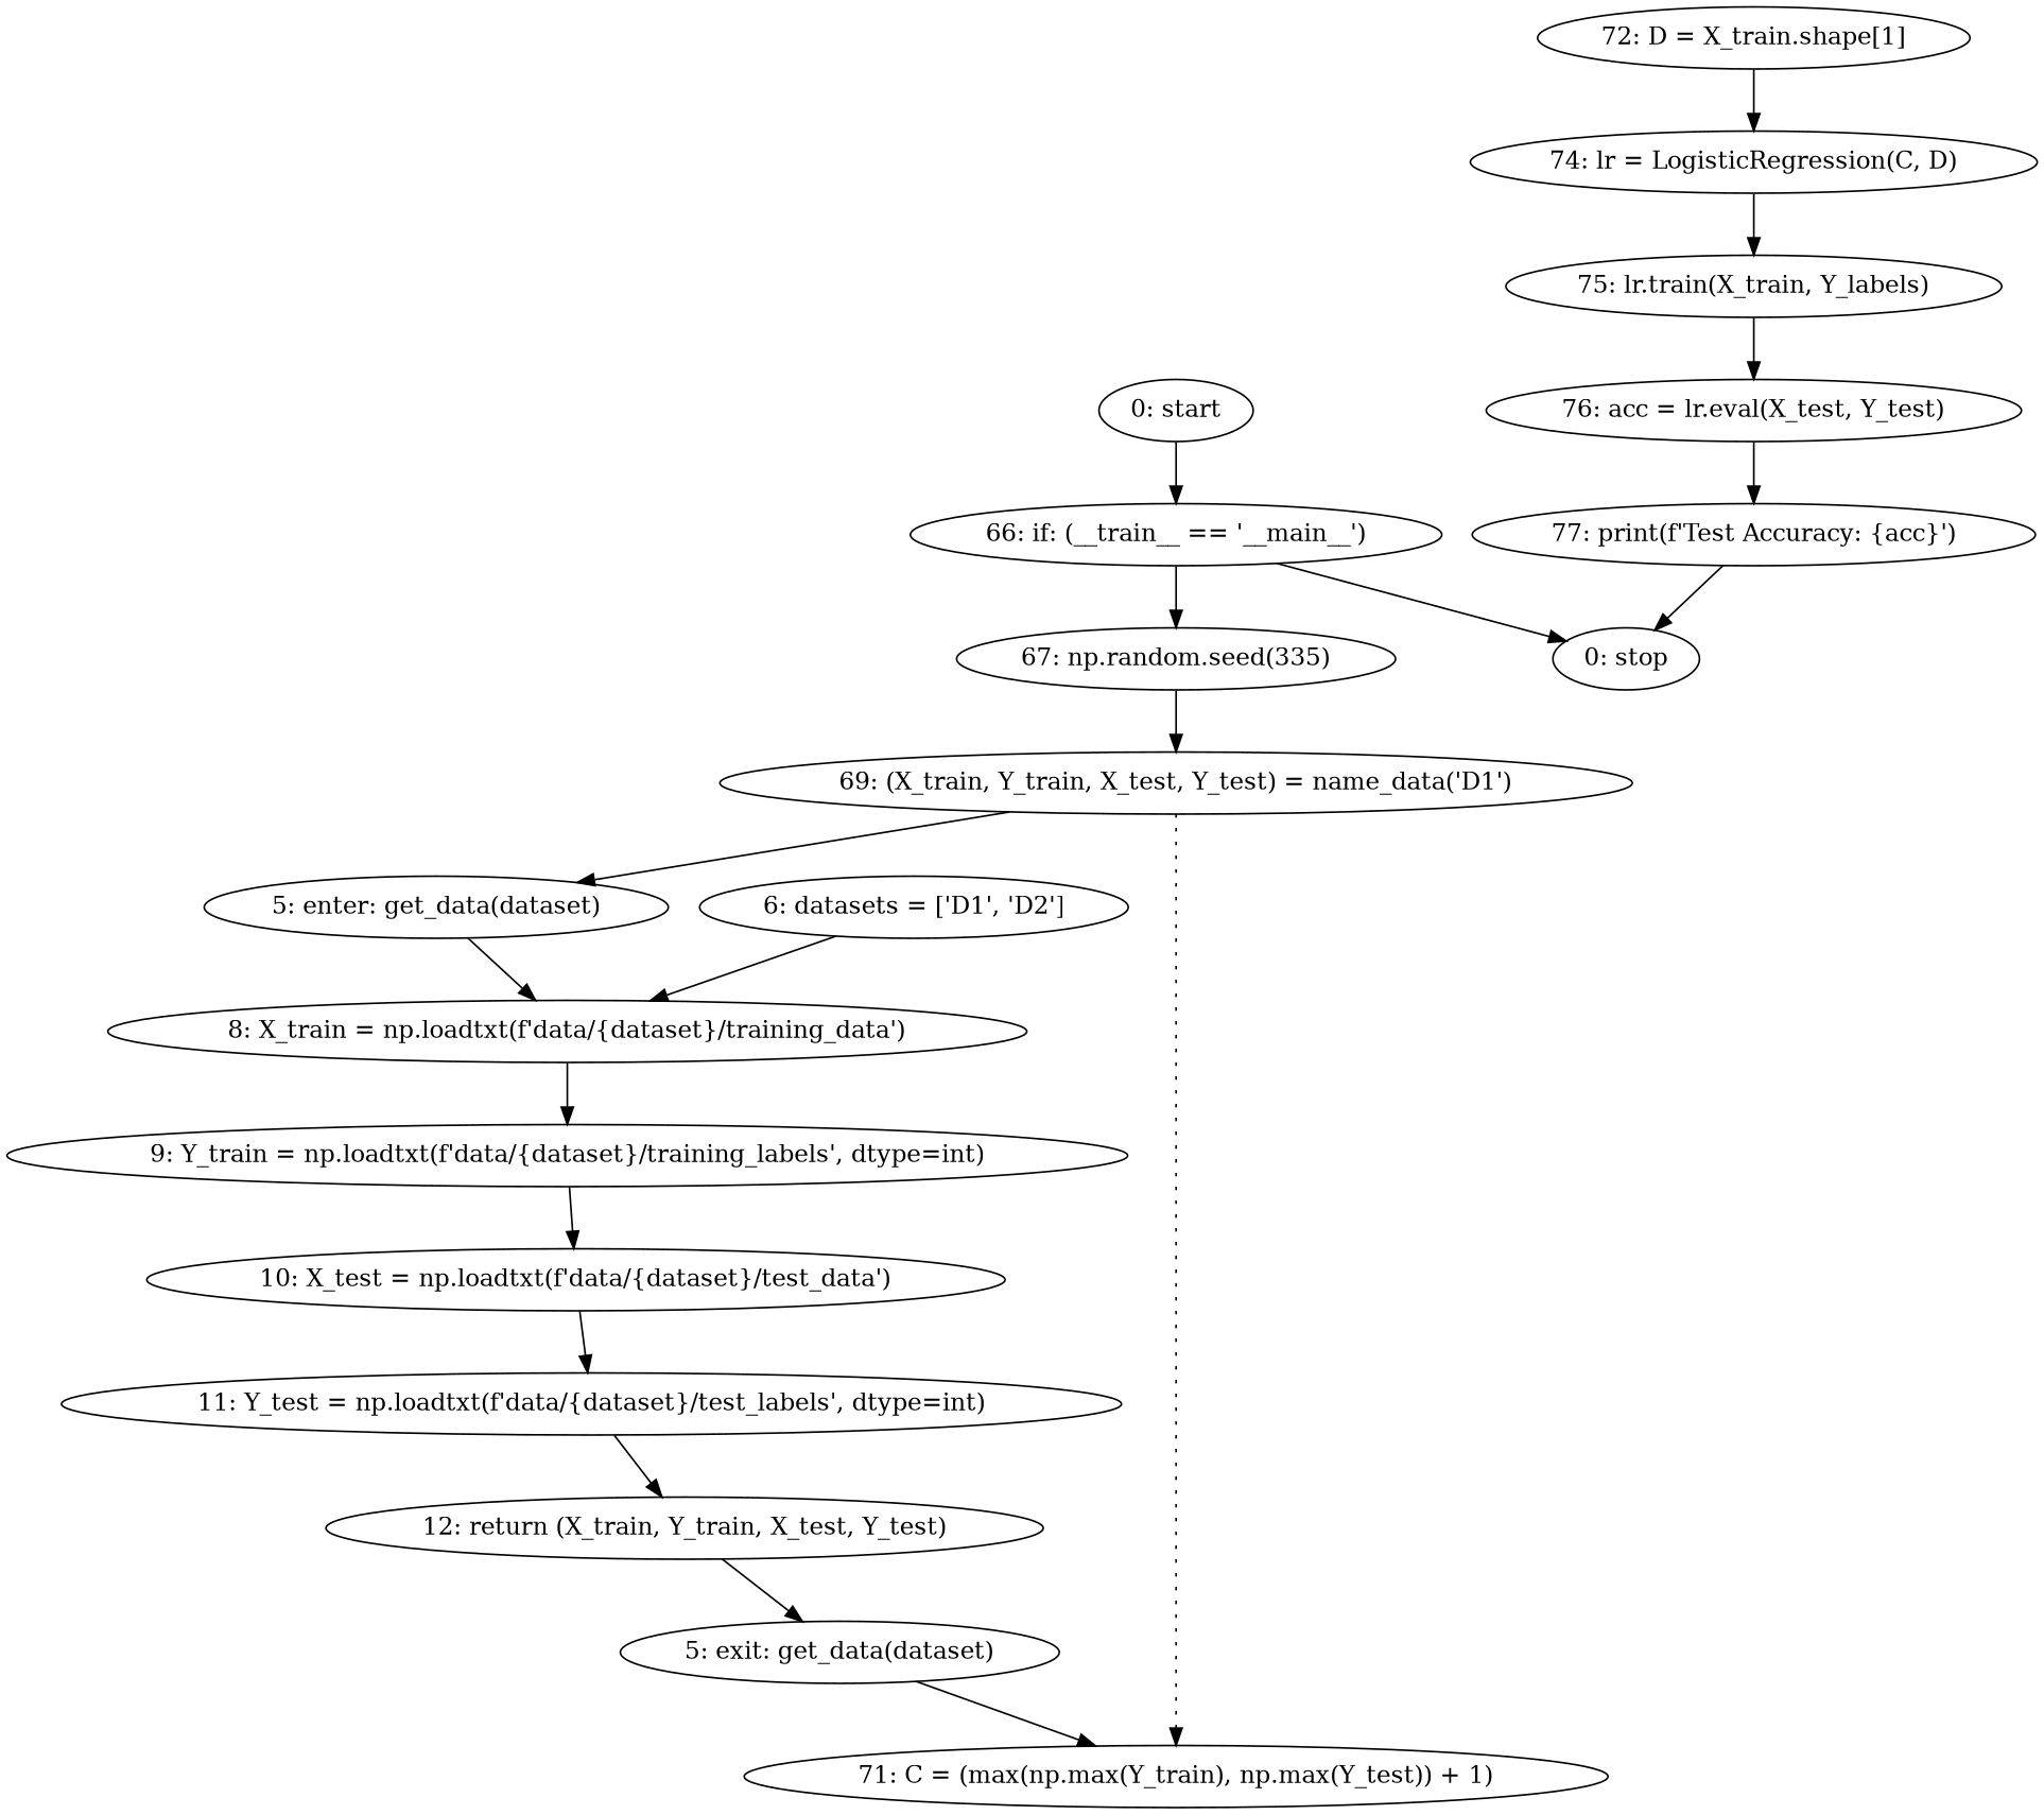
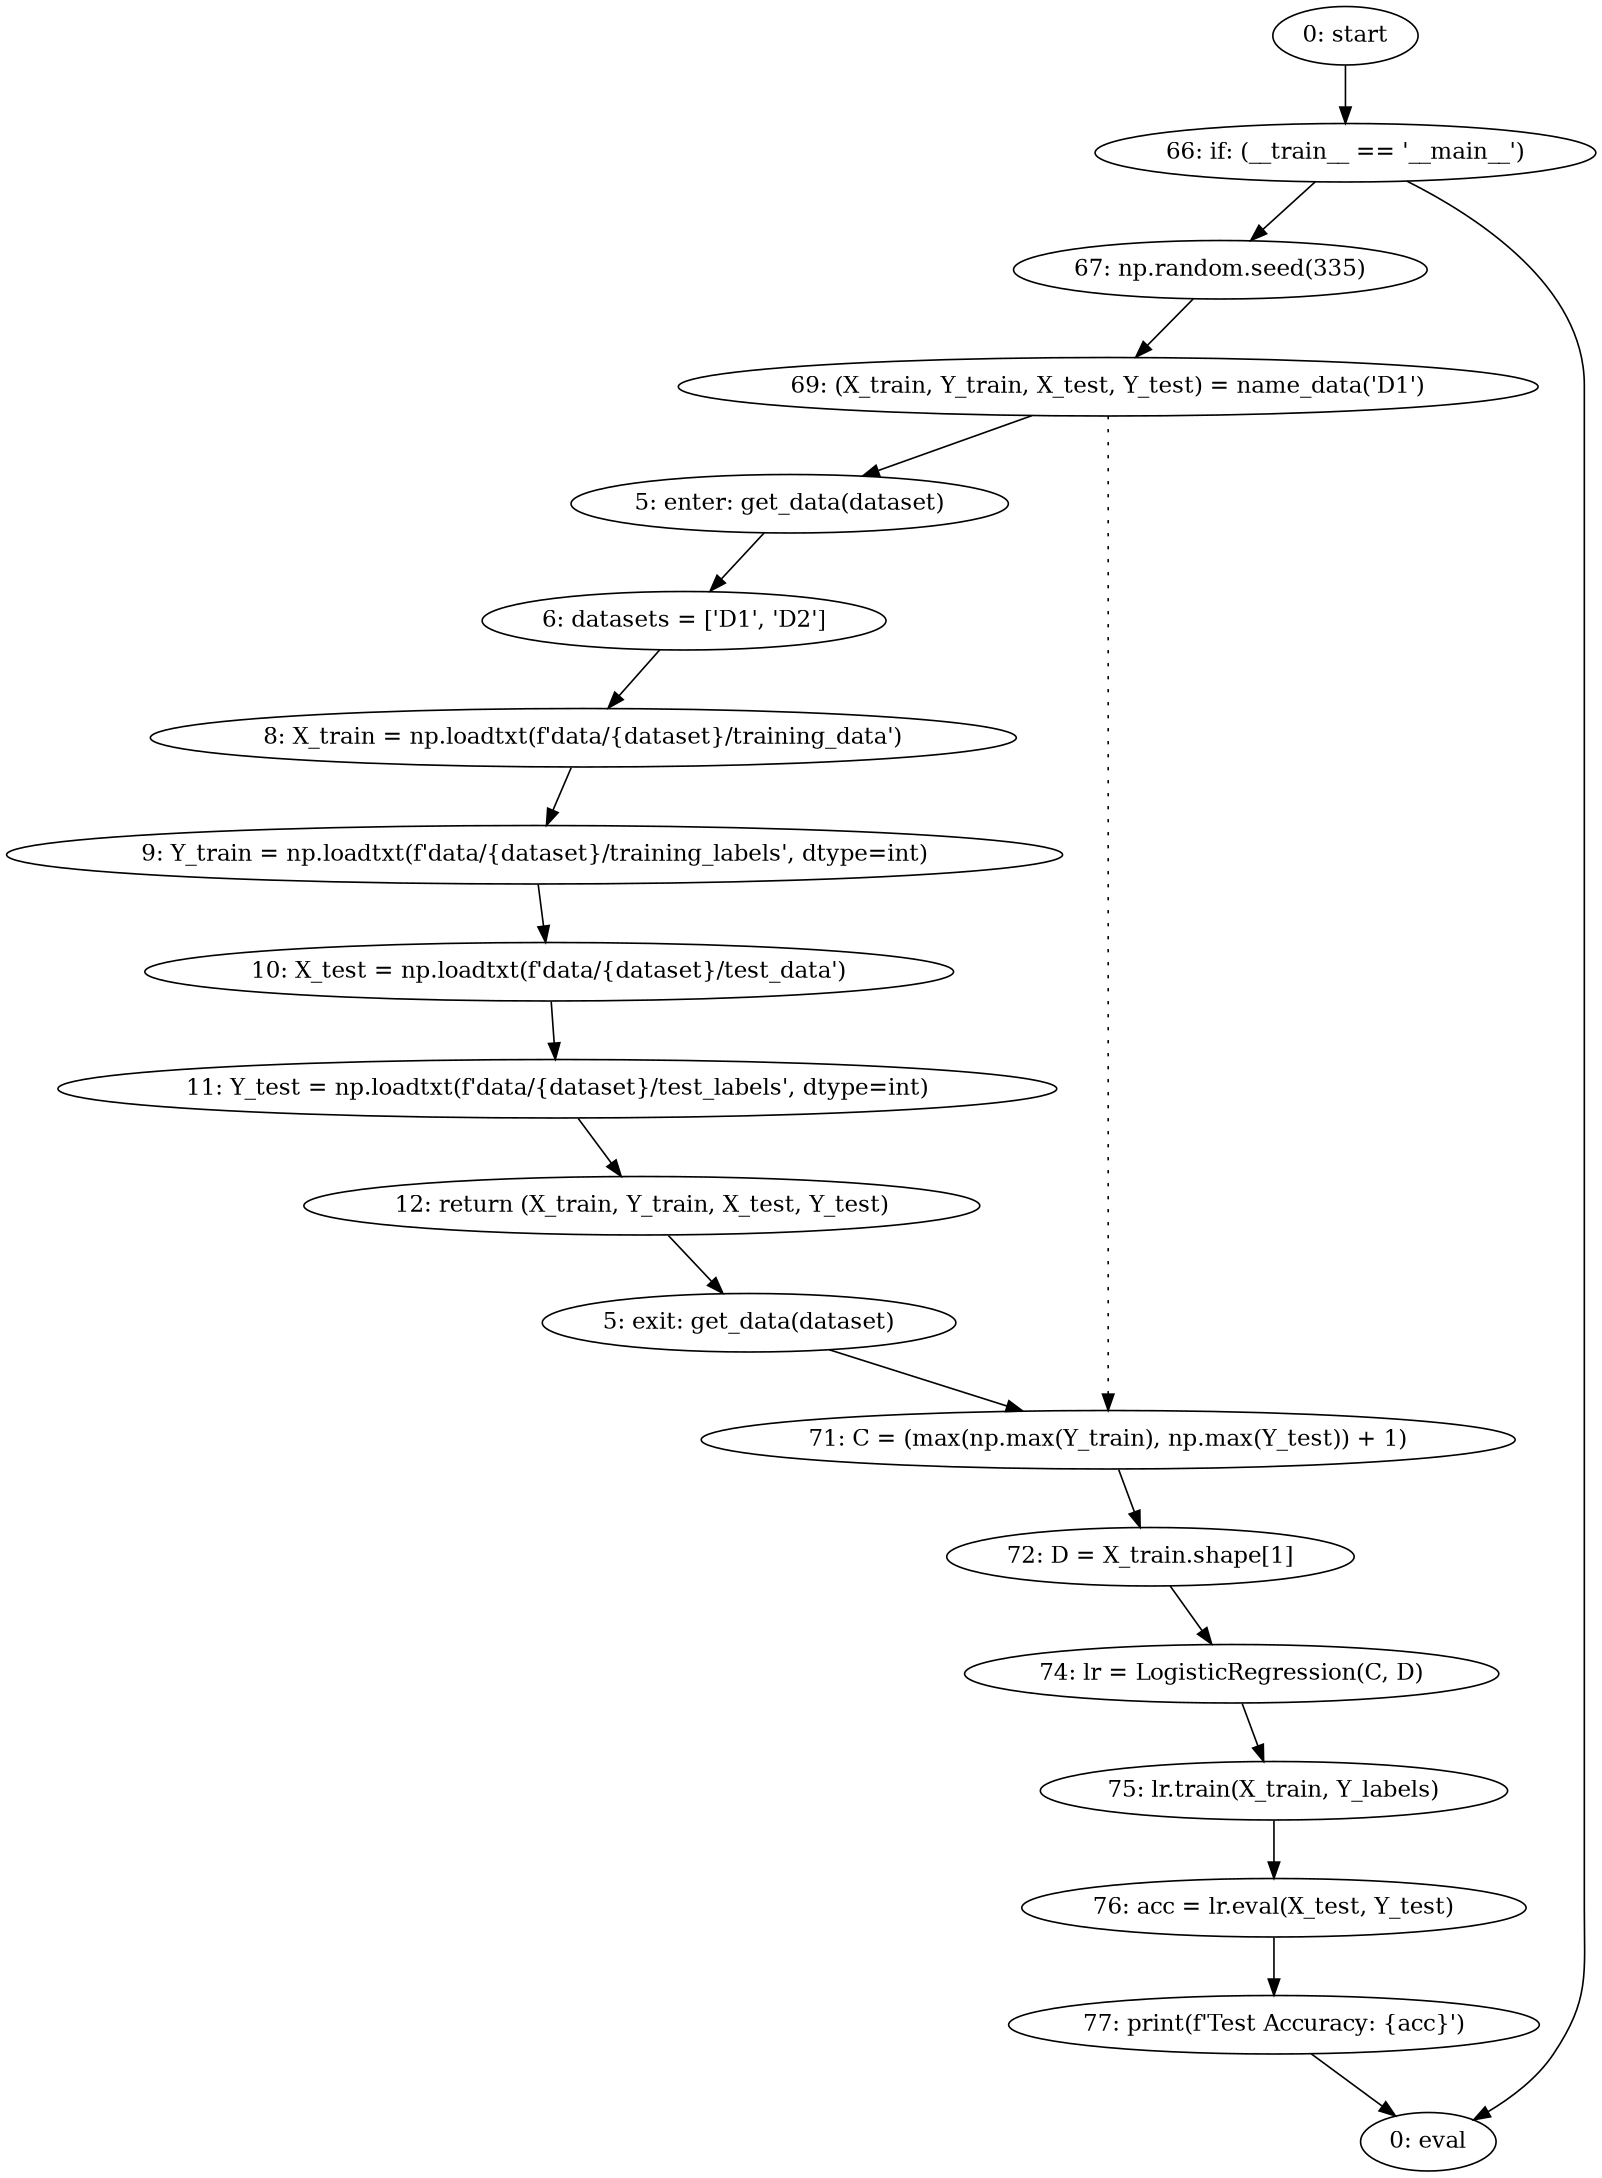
  strict digraph {
    n1 [label="0: start"]
    n2 [label="66: if: (__train__ == '__main__')"]
    n3 [label="67: np.random.seed(335)"]
-   n4 [label="0: stop"]
+   n4 [label="0: eval"]
    n5 [label="69: (X_train, Y_train, X_test, Y_test) = name_data('D1')"]
    n6 [label="5: enter: get_data(dataset)"]
    n7 [label="71: C = (max(np.max(Y_train), np.max(Y_test)) + 1)"]
    n8 [label="6: datasets = ['D1', 'D2']"]
    n9 [label="8: X_train = np.loadtxt(f'data/{dataset}/training_data')"]
    n10 [label="9: Y_train = np.loadtxt(f'data/{dataset}/training_labels', dtype=int)"]
    n11 [label="10: X_test = np.loadtxt(f'data/{dataset}/test_data')"]
    n12 [label="72: D = X_train.shape[1]"]
    n13 [label="74: lr = LogisticRegression(C, D)"]
    n14 [label="75: lr.train(X_train, Y_labels)"]
    n15 [label="5: exit: get_data(dataset)"]
    n16 [label="12: return (X_train, Y_train, X_test, Y_test)"]
    n17 [label="11: Y_test = np.loadtxt(f'data/{dataset}/test_labels', dtype=int)"]
    n18 [label="76: acc = lr.eval(X_test, Y_test)"]
    n19 [label="77: print(f'Test Accuracy: {acc}')"]
    n1 -> n2
    n2 -> n3
    n2 -> n4
    n3 -> n5
    n5 -> n6
    n5 -> n7 [style=dotted weight=100]
-   n6 -> n9
+   n6 -> n8
+   n7 -> n12
    n8 -> n9
    n9 -> n10
    n10 -> n11
    n11 -> n17
    n12 -> n13
    n13 -> n14
    n14 -> n18
    n15 -> n7
    n16 -> n15
    n17 -> n16
    n18 -> n19
    n19 -> n4
  }
